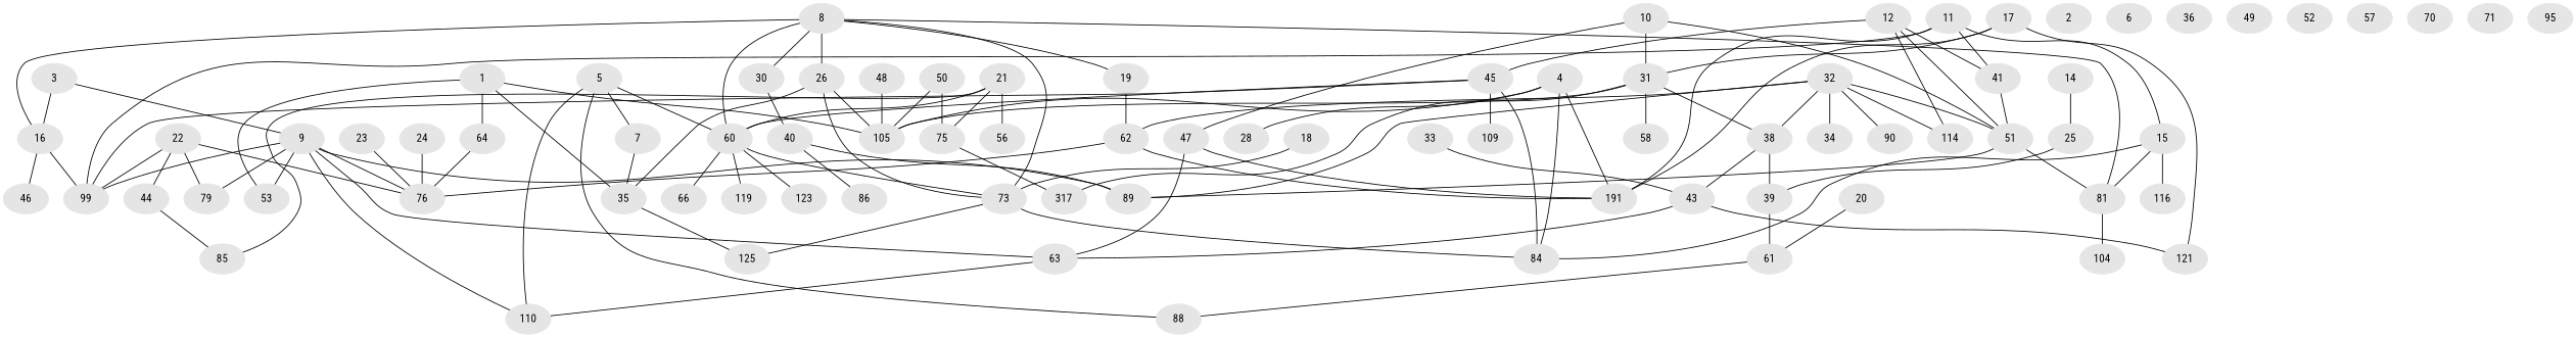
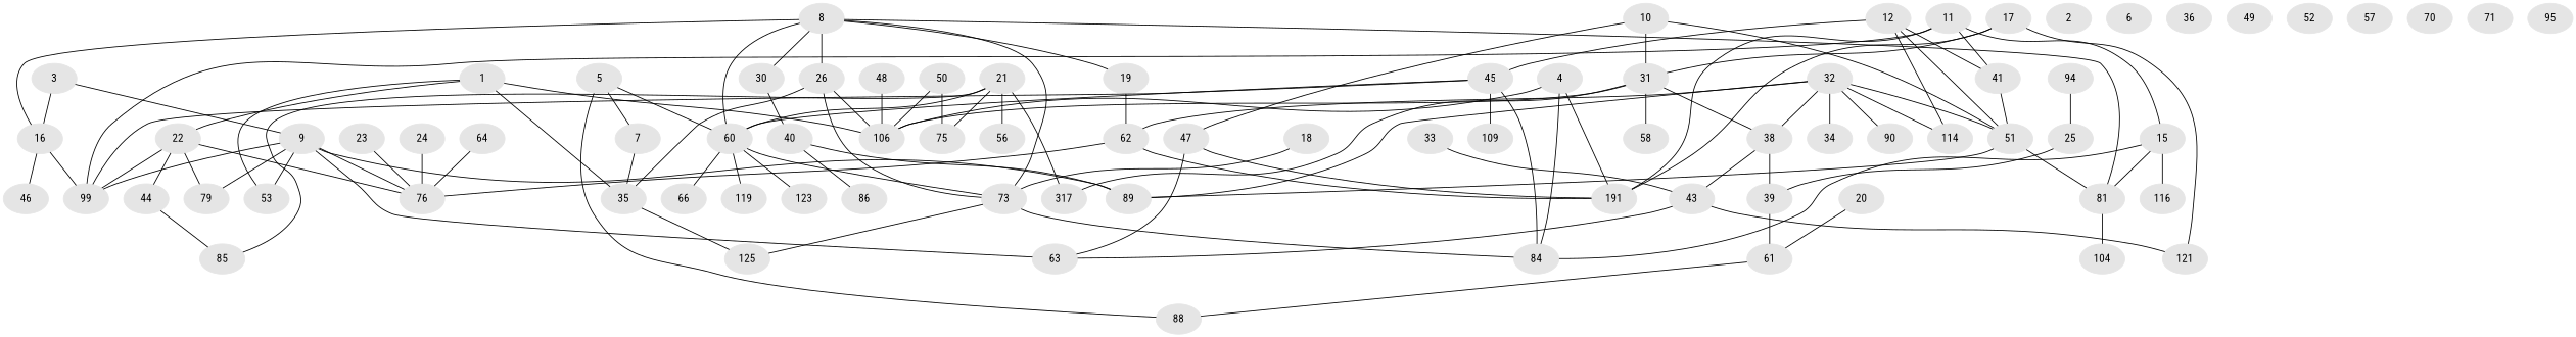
  graph {
    fontname="Roboto Condensed"
    node [color=gray90 fontname="Roboto Condensed" style=filled]
    edge [fontname="Roboto Condensed"]
    1 [super="+127"]
    22 [super="+100"]
    35 [super="+42"]
    53 [super="+80"]
-   105 [super="+106"]
+   105 [super="+106" label=106]
    76 [super="+94"]
    79 [super="+82"]
    99 [super="+107"]
    44 [super="+83"]
    125
    2
    3 [super="+29"]
    9 [super="+13"]
    16 [super="+77"]
-   110 [super="+122"]
    63 [super="+65"]
    89
    46
    4 [super="+67"]
-   28
    84 [super="+87"]
    n22 [label=191 super="+118"]
    5 [super="+115"]
    7 [super="+37"]
    60 [super="+69"]
    88 [super="+101"]
    73 [super="+91"]
    66
    119
    123
    6
    8 [super="+68"]
    19
    26 [super="+98"]
    30 [super="+124"]
    81 [super="+113"]
    62
    40
    104
    10 [super="+103"]
    31 [super="+74"]
    47 [super="+112"]
    51 [super="+126"]
    n44 [label=317]
    38 [super="+78"]
    58
    15 [super="+27"]
    116
    11
    41
    12 [super="+59"]
    45 [super="+72"]
    114
    109
-   14
+   14 [label=94]
    25
    39 [super="+92"]
    61 [super="+93"]
    17 [super="+102"]
    121
    18 [super="+55"]
    20
    21 [super="+97"]
    56
    75
    85
    23
    24
    86
    43 [super="+96"]
    32 [super="+54"]
    34
    90 [super="+120"]
    33
    36
    48
    49
    50
    52 [super="+108"]
    57
    64
    70
    71
    95
-   1 -- 64
+   1 -- 22
    1 -- 35
    1 -- 53
    1 -- 105
    22 -- 76
    22 -- 79
    22 -- 99
    22 -- 44
    35 -- 125
    44 -- 85
    3 -- 9
    3 -- 16
    9 -- 53
    9 -- 76
    9 -- 79
    9 -- 99
-   9 -- 110
    9 -- 63
    9 -- 89
    16 -- 99
    16 -- 46
-   63 -- 110
    4 -- 105
-   4 -- 28
    4 -- 84
    4 -- n22
-   5 -- 110
    5 -- 7
    5 -- 60
    5 -- 88
    7 -- 35
    60 -- 73
    60 -- 66
    60 -- 119
    60 -- 123
    73 -- 125
    73 -- 84 [weight=2]
    8 -- 16
    8 -- 60
    8 -- 73
    8 -- 19
    8 -- 26
    8 -- 30
    8 -- 81
    19 -- 62
    26 -- 35
    26 -- 105
    26 -- 73
    30 -- 40
    81 -- 104
    62 -- 76
    62 -- n22
    40 -- 89
    40 -- 86
    10 -- 31
    10 -- 47
    10 -- 51
    31 -- 105
    31 -- n44
    31 -- 38
    31 -- 58
    47 -- 63
    47 -- n22
    51 -- 89
    51 -- 81
    38 -- 39
    38 -- 43
    15 -- 84
    15 -- 81
    15 -- 116
    11 -- 99
    11 -- n22
    11 -- 15
    11 -- 41
    41 -- 51
    12 -- 51
    12 -- 41
    12 -- 45
    12 -- 114
    45 -- 99
    45 -- 84
    45 -- 60
    45 -- 109
    14 -- 25
    25 -- 39
    39 -- 61
    61 -- 88
    17 -- n22
    17 -- 31
    17 -- 121
    18 -- 73
    20 -- 61
    21 -- 60
-   75 -- n44
+   21 -- n44
    21 -- 56
    21 -- 75
    21 -- 85
    23 -- 76
    24 -- 76
    43 -- 63
    43 -- 121
    32 -- 89
    32 -- 62
    32 -- 51
    32 -- 38
    32 -- 114
    32 -- 34
    32 -- 90
    33 -- 43
    48 -- 105
    50 -- 105
    50 -- 75
    64 -- 76
  }
